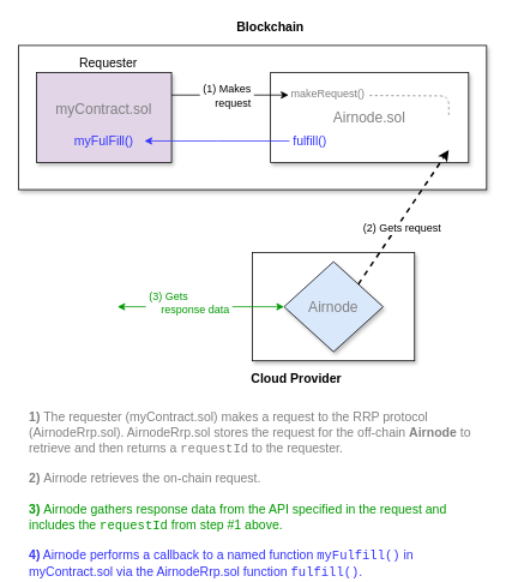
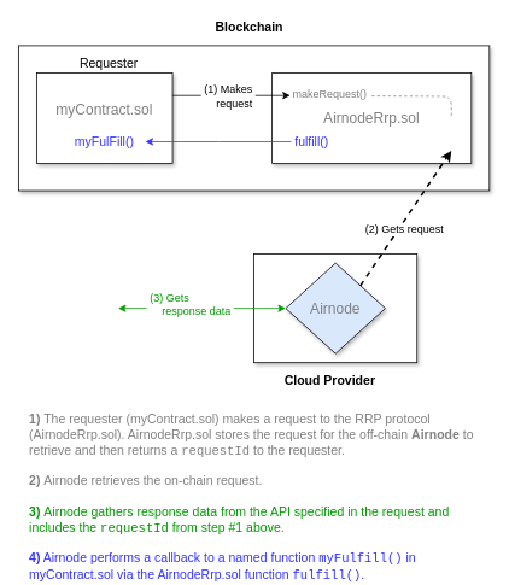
  <mxCell id="0" />
  <mxCell id="1" parent="0" />
  <mxCell id="2" value="" style="rounded=0;whiteSpace=wrap;html=1;shadow=1;" parent="1" vertex="1"><mxGeometry x="280" y="280" width="180" height="120" as="geometry" /></mxCell>
  <mxCell id="3" value="" style="rounded=0;whiteSpace=wrap;html=1;shadow=1;" parent="1" vertex="1"><mxGeometry x="20" y="50" width="520" height="160" as="geometry" /></mxCell>
- <mxCell id="4" value="&lt;font style=&quot;font-size: 16px&quot;&gt;&lt;font color=&quot;#808080&quot;&gt;myContract.sol&lt;br&gt;&lt;/font&gt;&lt;br&gt;&lt;/font&gt;" style="rounded=0;whiteSpace=wrap;html=1;shadow=1;fillColor=#e1d5e7;" parent="1" vertex="1"><mxGeometry x="40" y="80" width="150" height="100" as="geometry" /></mxCell>
- <mxCell id="5" value="&lt;font style=&quot;font-size: 16px&quot;&gt;&lt;font color=&quot;#808080&quot;&gt;Airnode.sol&lt;/font&gt;&lt;br&gt;&lt;/font&gt;" style="rounded=0;whiteSpace=wrap;html=1;shadow=1;" parent="1" vertex="1"><mxGeometry x="300" y="80" width="220" height="100" as="geometry" /></mxCell>
- <mxCell id="6" value="&lt;font style=&quot;font-size: 14px;&quot;&gt;Cloud Provider&lt;/font&gt;" style="text;html=1;strokeColor=none;fillColor=none;align=center;verticalAlign=middle;whiteSpace=wrap;rounded=0;shadow=1;fontSize=14;fontStyle=1" parent="1" vertex="1"><mxGeometry x="245" y="410" width="168" height="20" as="geometry" /></mxCell>
- <mxCell id="7" value="&lt;font style=&quot;font-size: 14px;&quot;&gt;Blockchain&lt;/font&gt;" style="text;html=1;strokeColor=none;fillColor=none;align=center;verticalAlign=middle;whiteSpace=wrap;rounded=0;shadow=1;fontSize=14;fontStyle=1" parent="1" vertex="1"><mxGeometry x="260" y="20" width="80" height="20" as="geometry" /></mxCell>
+ <mxCell id="4" value="&lt;font style=&quot;font-size: 16px&quot;&gt;&lt;font color=&quot;#808080&quot;&gt;myContract.sol&lt;br&gt;&lt;/font&gt;&lt;br&gt;&lt;/font&gt;" style="rounded=0;whiteSpace=wrap;html=1;shadow=1;" parent="1" vertex="1"><mxGeometry x="40" y="80" width="150" height="100" as="geometry" /></mxCell>
+ <mxCell id="5" value="&lt;font style=&quot;font-size: 16px&quot;&gt;&lt;font color=&quot;#808080&quot;&gt;AirnodeRrp.sol&lt;/font&gt;&lt;br&gt;&lt;/font&gt;" style="rounded=0;whiteSpace=wrap;html=1;shadow=1;" parent="1" vertex="1"><mxGeometry x="300" y="80" width="220" height="100" as="geometry" /></mxCell>
+ <mxCell id="6" value="&lt;font style=&quot;font-size: 14px;&quot;&gt;Cloud Provider&lt;/font&gt;" style="text;html=1;strokeColor=none;fillColor=none;align=center;verticalAlign=middle;whiteSpace=wrap;rounded=0;shadow=1;fontSize=14;fontStyle=1" parent="1" vertex="1"><mxGeometry x="280" y="410" width="168" height="20" as="geometry" /></mxCell>
+ <mxCell id="7" value="&lt;font style=&quot;font-size: 14px;&quot;&gt;Blockchain&lt;/font&gt;" style="text;html=1;strokeColor=none;fillColor=none;align=center;verticalAlign=middle;whiteSpace=wrap;rounded=0;shadow=1;fontSize=14;fontStyle=1" parent="1" vertex="1"><mxGeometry x="235" y="20" width="80" height="20" as="geometry" /></mxCell>
  <mxCell id="8" style="edgeStyle=orthogonalEdgeStyle;rounded=0;orthogonalLoop=1;jettySize=auto;html=1;exitX=0.5;exitY=1;exitDx=0;exitDy=0;" parent="1" edge="1"><mxGeometry relative="1" as="geometry"><mxPoint x="219" y="180" as="sourcePoint" /><mxPoint x="219" y="180" as="targetPoint" /></mxGeometry></mxCell>
  <mxCell id="9" value="&lt;font style=&quot;font-size: 16px&quot; color=&quot;#808080&quot;&gt;Airnode&lt;/font&gt;" style="rhombus;whiteSpace=wrap;html=1;shadow=1;fillColor=#dae8fc;" parent="1" vertex="1"><mxGeometry x="315" y="290" width="110" height="100" as="geometry" /></mxCell>
  <mxCell id="10" value="" style="endArrow=classic;startArrow=classic;html=1;entryX=1;entryY=0.5;entryDx=0;entryDy=0;exitX=0;exitY=0.5;exitDx=0;exitDy=0;strokeColor=#009900;" parent="1" source="9" edge="1"><mxGeometry width="50" height="50" relative="1" as="geometry"><mxPoint x="170" y="330" as="sourcePoint" /><mxPoint x="130" y="340" as="targetPoint" /></mxGeometry></mxCell>
  <mxCell id="11" value="&lt;font style=&quot;font-size: 12px&quot; color=&quot;#009900&quot;&gt;&amp;nbsp;(3) Gets &lt;br&gt;&amp;nbsp; &amp;nbsp; &amp;nbsp;response data&amp;nbsp;&lt;/font&gt;" style="edgeLabel;html=1;align=left;verticalAlign=middle;resizable=0;points=[];fontSize=11;fontColor=#3333FF;" parent="10" vertex="1" connectable="0"><mxGeometry x="0.074" relative="1" as="geometry"><mxPoint x="-56" y="-5" as="offset" /></mxGeometry></mxCell>
  <mxCell id="12" value="" style="endArrow=classic;html=1;dashed=1;entryX=0.5;entryY=1;entryDx=0;entryDy=0;exitX=1;exitY=0;exitDx=0;exitDy=0;strokeWidth=2;" parent="1" source="9" target="22" edge="1"><mxGeometry relative="1" as="geometry"><mxPoint x="384" y="420" as="sourcePoint" /><mxPoint x="484" y="420" as="targetPoint" /></mxGeometry></mxCell>
  <mxCell id="13" value="&lt;font style=&quot;font-size: 12px&quot;&gt;(2) Gets request&lt;/font&gt;" style="edgeLabel;resizable=0;html=1;align=center;verticalAlign=middle;" parent="12" connectable="0" vertex="1"><mxGeometry relative="1" as="geometry"><mxPoint x="-2" y="12" as="offset" /></mxGeometry></mxCell>
  <mxCell id="14" value="&lt;font style=&quot;font-size: 14px&quot;&gt;myFulFill()&lt;/font&gt;" style="text;html=1;align=center;verticalAlign=middle;whiteSpace=wrap;rounded=0;fontSize=11;fontColor=#3333FF;" parent="1" vertex="1"><mxGeometry x="80" y="146" width="70" height="20" as="geometry" /></mxCell>
  <mxCell id="15" style="edgeStyle=orthogonalEdgeStyle;rounded=0;orthogonalLoop=1;jettySize=auto;html=1;fontSize=11;fontColor=#3333FF;strokeColor=#3333FF;strokeWidth=1;" parent="1" source="16" edge="1"><mxGeometry relative="1" as="geometry"><mxPoint x="160" y="156" as="targetPoint" /></mxGeometry></mxCell>
  <mxCell id="16" value="&lt;font style=&quot;font-size: 14px;&quot;&gt;&amp;nbsp;fulfill()&lt;/font&gt;" style="text;html=1;strokeColor=none;fillColor=none;align=center;verticalAlign=middle;whiteSpace=wrap;rounded=0;fontSize=14;fontColor=#3333FF;" parent="1" vertex="1"><mxGeometry x="321" y="146" width="42" height="20" as="geometry" /></mxCell>
  <mxCell id="17" value="" style="endArrow=classic;html=1;fontSize=11;fontColor=#3333FF;strokeWidth=1;exitX=1;exitY=0.25;exitDx=0;exitDy=0;" parent="1" source="4" edge="1"><mxGeometry width="50" height="50" relative="1" as="geometry"><mxPoint x="460" y="110" as="sourcePoint" /><mxPoint x="320" y="105" as="targetPoint" /></mxGeometry></mxCell>
  <mxCell id="18" value="&lt;font color=&quot;#000000&quot; style=&quot;font-size: 12px&quot;&gt;&amp;nbsp;(1) Makes&lt;br&gt;&amp;nbsp; &amp;nbsp; &amp;nbsp;request&amp;nbsp;&lt;/font&gt;" style="edgeLabel;html=1;align=left;verticalAlign=middle;resizable=0;points=[];fontSize=11;fontColor=#3333FF;" parent="17" vertex="1" connectable="0"><mxGeometry x="-0.029" relative="1" as="geometry"><mxPoint x="-33" as="offset" /></mxGeometry></mxCell>
  <mxCell id="19" value="&lt;font style=&quot;font-size: 14px&quot;&gt;&lt;font style=&quot;font-size: 14px&quot;&gt;&lt;font color=&quot;#808080&quot; style=&quot;font-size: 14px&quot;&gt;&lt;font style=&quot;font-size: 14px&quot;&gt;&lt;b style=&quot;font-size: 14px&quot;&gt;1)&lt;/b&gt; The requester (myContract.sol) makes a request to the RRP protocol (AirnodeRrp.sol). AirnodeRrp.sol stores the request for the off-chain&amp;nbsp;&lt;b&gt;Airnode&lt;/b&gt; to retrieve and then returns a &lt;font face=&quot;Courier New&quot;&gt;requestId&lt;/font&gt; to the requester.&lt;br style=&quot;font-size: 14px&quot;&gt;&lt;/font&gt;&lt;br style=&quot;font-size: 14px&quot;&gt;&lt;font style=&quot;font-size: 14px&quot;&gt;&lt;b style=&quot;font-size: 14px&quot;&gt;2)&lt;/b&gt;&amp;nbsp;Airnode retrieves the on-chain request.&lt;br style=&quot;font-size: 14px&quot;&gt;&lt;/font&gt;&lt;br style=&quot;font-size: 14px&quot;&gt;&lt;/font&gt;&lt;font style=&quot;font-size: 14px&quot;&gt;&lt;font style=&quot;font-size: 14px&quot; color=&quot;#009900&quot;&gt;&lt;b style=&quot;font-size: 14px&quot;&gt;3)&lt;/b&gt;&amp;nbsp;Airnode gathers response data from the API specified in the request and includes the&amp;nbsp;&lt;font face=&quot;Courier New&quot;&gt;requestId&lt;/font&gt; from step #1 above.&lt;/font&gt;&lt;br style=&quot;font-size: 14px&quot;&gt;&lt;/font&gt;&lt;br style=&quot;font-size: 14px&quot;&gt;&lt;b style=&quot;font-size: 14px&quot;&gt;4)&lt;/b&gt; &lt;/font&gt;&lt;font style=&quot;font-size: 14px&quot;&gt;&lt;font style=&quot;font-size: 14px&quot;&gt;Airnode&amp;nbsp;&lt;/font&gt;&lt;span style=&quot;background-color: rgb(255 , 255 , 255) ; font-size: 14px&quot;&gt;performs a callback to a named function &lt;font face=&quot;Courier New&quot;&gt;my&lt;font style=&quot;font-size: 14px&quot;&gt;Fulfill()&lt;/font&gt;&lt;/font&gt; in myContract.sol via the AirnodeRrp.sol function &lt;font face=&quot;Courier New&quot; style=&quot;font-size: 14px&quot;&gt;fulfill()&lt;/font&gt;.&lt;/span&gt;&lt;/font&gt;&lt;/font&gt;&lt;font style=&quot;font-size: 14px&quot; color=&quot;#000000&quot;&gt;&lt;br style=&quot;font-size: 14px&quot;&gt;&lt;/font&gt;" style="text;html=1;strokeColor=none;fillColor=none;align=left;verticalAlign=top;whiteSpace=wrap;rounded=0;fontSize=14;fontColor=#3333FF;" parent="1" vertex="1"><mxGeometry x="30" y="448" width="510" height="130" as="geometry" /></mxCell>
  <mxCell id="20" style="edgeStyle=orthogonalEdgeStyle;rounded=0;orthogonalLoop=1;jettySize=auto;html=1;exitX=0.5;exitY=1;exitDx=0;exitDy=0;dashed=1;fontSize=11;fontColor=#3333FF;strokeColor=#009900;strokeWidth=2;" parent="1" source="19" target="19" edge="1"><mxGeometry relative="1" as="geometry" /></mxCell>
  <mxCell id="21" value="Requester" style="text;html=1;strokeColor=none;fillColor=none;align=center;verticalAlign=middle;whiteSpace=wrap;rounded=0;fontSize=14;" parent="1" vertex="1"><mxGeometry x="50" y="60" width="140" height="20" as="geometry" /></mxCell>
  <mxCell id="22" value="" style="shape=image;verticalLabelPosition=bottom;labelBackgroundColor=#ffffff;verticalAlign=top;aspect=fixed;imageAspect=0;image=https://encrypted-tbn0.gstatic.com/images?q=tbn:ANd9GcQ4BCCk-BgeTuLgDi5Xg-MfZEnut_nlr3v2Cg&amp;usqp=CAU;strokeWidth=1;" parent="1" vertex="1"><mxGeometry x="480" y="126" width="35.95" height="40" as="geometry" /></mxCell>
  <mxCell id="23" value="&lt;font style=&quot;font-size: 12px&quot; color=&quot;#808080&quot;&gt;makeRequest()&lt;/font&gt;" style="text;html=1;align=center;verticalAlign=middle;whiteSpace=wrap;rounded=0;fontSize=11;" parent="1" vertex="1"><mxGeometry x="309" y="94" width="110" height="20" as="geometry" /></mxCell>
  <mxCell id="24" value="" style="endArrow=none;dashed=1;html=1;fontSize=14;entryX=0.5;entryY=0;entryDx=0;entryDy=0;fontColor=#808080;strokeColor=#808080;" parent="1" edge="1"><mxGeometry width="50" height="50" relative="1" as="geometry"><mxPoint x="410" y="105.5" as="sourcePoint" /><mxPoint x="497.975" y="128" as="targetPoint" /><Array as="points"><mxPoint x="498" y="106" /></Array></mxGeometry></mxCell>
  <mxCell id="25" value="" style="shape=image;verticalLabelPosition=bottom;labelBackgroundColor=#ffffff;verticalAlign=top;aspect=fixed;imageAspect=0;image=https://encrypted-tbn0.gstatic.com/images?q=tbn:ANd9GcRNbAM_iQtPhMNVulyLBRSeBqFQQy3yhF4D_w&amp;usqp=CAU;rotation=-90;opacity=30;" parent="1" vertex="1"><mxGeometry x="50" y="295" width="90" height="90" as="geometry" /></mxCell>
